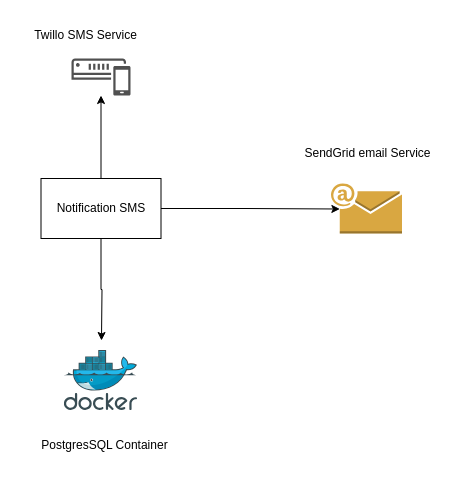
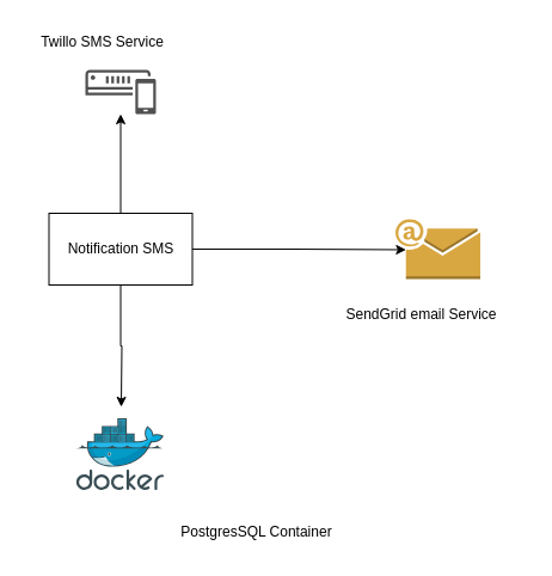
  <mxCell id="0" />
  <mxCell id="1" parent="0" />
  <mxCell id="2" style="edgeStyle=orthogonalEdgeStyle;rounded=0;orthogonalLoop=1;jettySize=auto;html=1;exitX=0.5;exitY=1;exitDx=0;exitDy=0;" edge="1" parent="1" source="4"><mxGeometry relative="1" as="geometry"><mxPoint x="101" y="340" as="targetPoint" /></mxGeometry></mxCell>
  <mxCell id="3" style="edgeStyle=orthogonalEdgeStyle;rounded=0;orthogonalLoop=1;jettySize=auto;html=1;exitX=0.5;exitY=0;exitDx=0;exitDy=0;" edge="1" parent="1" source="4" target="8"><mxGeometry relative="1" as="geometry" /></mxCell>
  <mxCell id="4" value="" style="rounded=0;whiteSpace=wrap;html=1;" vertex="1" parent="1"><mxGeometry x="40.5" y="178" width="120" height="60" as="geometry" /></mxCell>
  <mxCell id="5" style="edgeStyle=orthogonalEdgeStyle;rounded=0;orthogonalLoop=1;jettySize=auto;html=1;exitX=1;exitY=0.5;exitDx=0;exitDy=0;entryX=0.125;entryY=0.51;entryDx=0;entryDy=0;entryPerimeter=0;" edge="1" parent="1" source="6" target="7"><mxGeometry relative="1" as="geometry" /></mxCell>
  <mxCell id="6" value="Notification SMS" style="text;html=1;strokeColor=none;fillColor=none;align=center;verticalAlign=middle;whiteSpace=wrap;rounded=0;" vertex="1" parent="1"><mxGeometry x="40.5" y="193" width="120" height="30" as="geometry" /></mxCell>
  <mxCell id="7" value="" style="outlineConnect=0;dashed=0;verticalLabelPosition=bottom;verticalAlign=top;align=center;html=1;shape=mxgraph.aws3.email;fillColor=#D9A741;gradientColor=none;" vertex="1" parent="1"><mxGeometry x="330.5" y="183" width="71" height="50" as="geometry" /></mxCell>
  <mxCell id="8" value="" style="sketch=0;pointerEvents=1;shadow=0;dashed=0;html=1;strokeColor=none;fillColor=#505050;labelPosition=center;verticalLabelPosition=bottom;verticalAlign=top;outlineConnect=0;align=center;shape=mxgraph.office.communications.sms_gateway;" vertex="1" parent="1"><mxGeometry x="71" y="58" width="59" height="37" as="geometry" /></mxCell>
  <mxCell id="9" value="Twillo SMS Service" style="text;html=1;strokeColor=none;fillColor=none;align=center;verticalAlign=middle;whiteSpace=wrap;rounded=0;" vertex="1" parent="1"><mxGeometry x="20" y="20" width="130.5" height="30" as="geometry" /></mxCell>
- <mxCell id="10" value="SendGrid email Service" style="text;html=1;strokeColor=none;fillColor=none;align=center;verticalAlign=middle;whiteSpace=wrap;rounded=0;" vertex="1" parent="1"><mxGeometry x="295" y="138" width="144.5" height="30" as="geometry" /></mxCell>
+ <mxCell id="10" value="SendGrid email Service" style="text;html=1;strokeColor=none;fillColor=none;align=center;verticalAlign=middle;whiteSpace=wrap;rounded=0;" vertex="1" parent="1"><mxGeometry x="280" y="248" width="144.5" height="30" as="geometry" /></mxCell>
  <mxCell id="11" value="" style="sketch=0;aspect=fixed;html=1;points=[];align=center;image;fontSize=12;image=img/lib/mscae/Docker.svg;" vertex="1" parent="1"><mxGeometry x="63.91" y="350" width="73.17" height="60" as="geometry" /></mxCell>
- <mxCell id="12" value="PostgresSQL Container" style="text;html=1;strokeColor=none;fillColor=none;align=center;verticalAlign=middle;whiteSpace=wrap;rounded=0;" vertex="1" parent="1"><mxGeometry x="28" y="430" width="152.92" height="30" as="geometry" /></mxCell>
+ <mxCell id="12" value="PostgresSQL Container" style="text;html=1;strokeColor=none;fillColor=none;align=center;verticalAlign=middle;whiteSpace=wrap;rounded=0;" vertex="1" parent="1"><mxGeometry x="138" y="430" width="152.92" height="30" as="geometry" /></mxCell>
